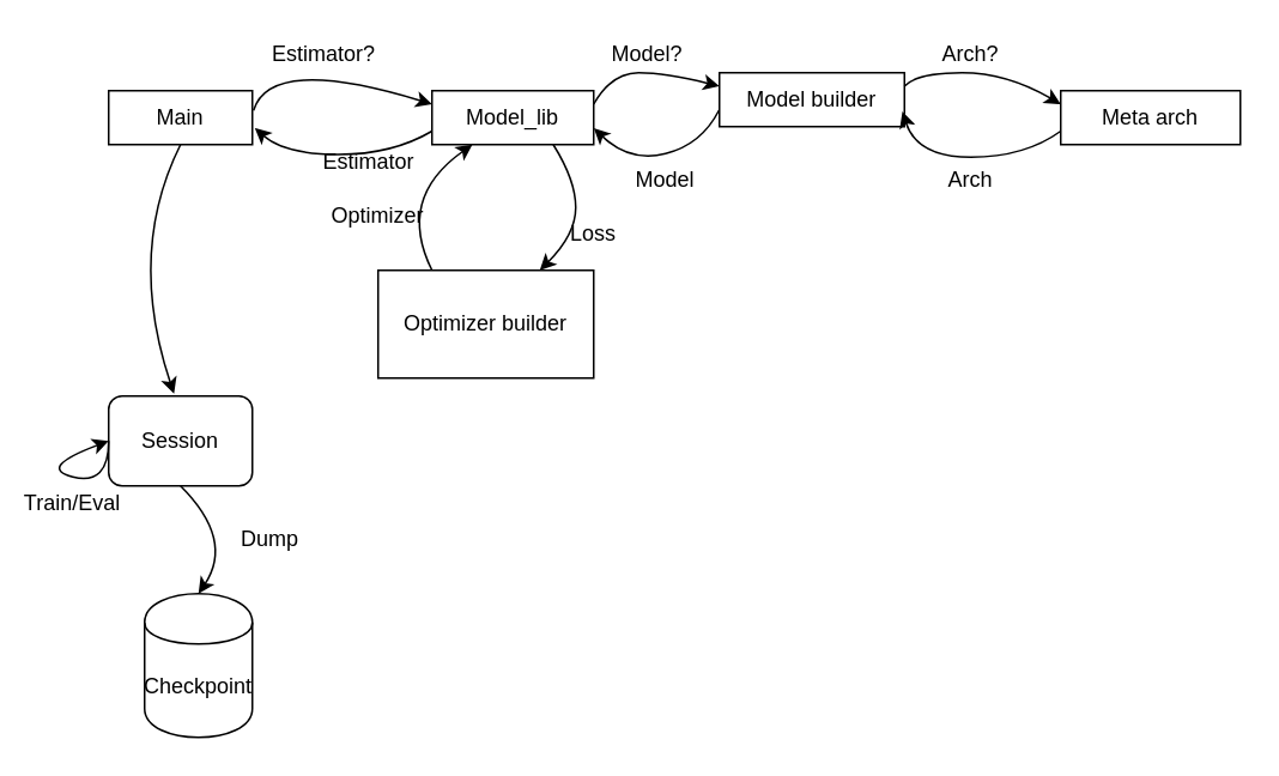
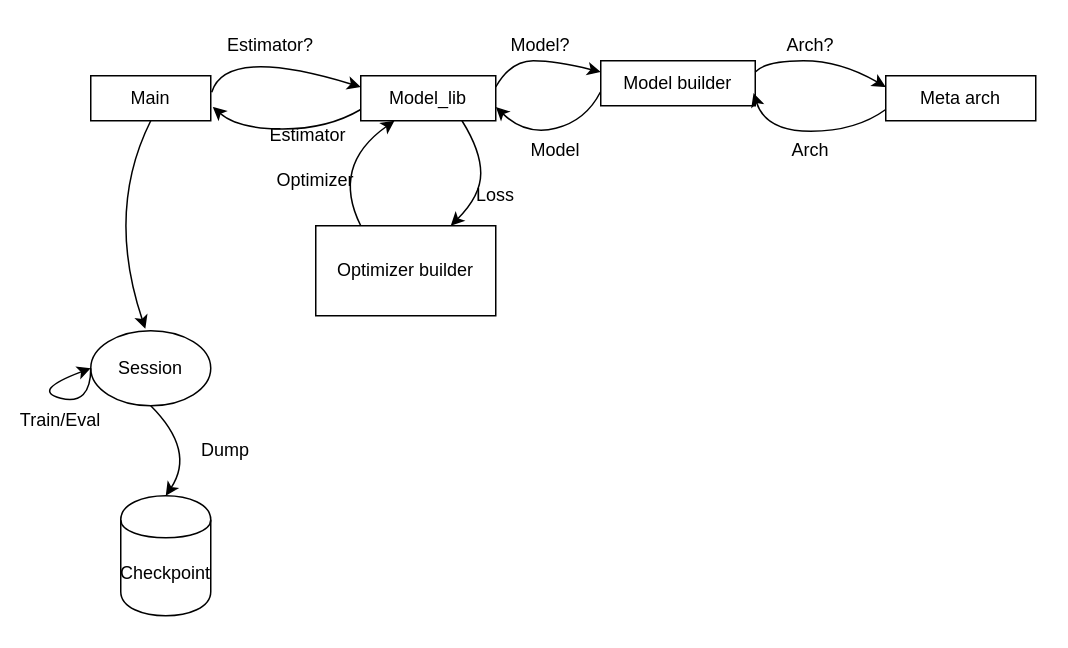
  <mxCell id="0" />
  <mxCell id="1" parent="0" />
  <mxCell id="2" value="Main&lt;br&gt;" style="rounded=0;whiteSpace=wrap;html=1;" vertex="1" parent="1"><mxGeometry x="60" y="50" width="80" height="30" as="geometry" /></mxCell>
  <mxCell id="3" value="Model_lib" style="rounded=0;whiteSpace=wrap;html=1;" vertex="1" parent="1"><mxGeometry x="240" y="50" width="90" height="30" as="geometry" /></mxCell>
  <mxCell id="4" value="Model builder" style="rounded=0;whiteSpace=wrap;html=1;" vertex="1" parent="1"><mxGeometry x="400" y="40" width="103" height="30" as="geometry" /></mxCell>
  <mxCell id="5" value="Meta arch&lt;br&gt;" style="rounded=0;whiteSpace=wrap;html=1;" vertex="1" parent="1"><mxGeometry x="590" y="50" width="100" height="30" as="geometry" /></mxCell>
  <mxCell id="6" value="Optimizer builder" style="rounded=0;whiteSpace=wrap;html=1;" vertex="1" parent="1"><mxGeometry x="210" y="150" width="120" height="60" as="geometry" /></mxCell>
  <mxCell id="7" value="" style="curved=1;endArrow=classic;html=1;exitX=1.008;exitY=0.367;exitDx=0;exitDy=0;entryX=0;entryY=0.25;entryDx=0;entryDy=0;exitPerimeter=0;" edge="1" parent="1" source="2" target="3"><mxGeometry width="50" height="50" relative="1" as="geometry"><mxPoint x="150" y="80" as="sourcePoint" /><mxPoint x="200" y="30" as="targetPoint" /><Array as="points"><mxPoint x="150" y="30" /></Array></mxGeometry></mxCell>
  <mxCell id="8" value="Estimator?" style="text;html=1;strokeColor=none;fillColor=none;align=center;verticalAlign=middle;whiteSpace=wrap;rounded=0;" vertex="1" parent="1"><mxGeometry x="160" y="20" width="40" height="20" as="geometry" /></mxCell>
  <mxCell id="9" value="" style="curved=1;endArrow=classic;html=1;exitX=1;exitY=0.25;exitDx=0;exitDy=0;entryX=0;entryY=0.25;entryDx=0;entryDy=0;" edge="1" parent="1" source="3" target="4"><mxGeometry width="50" height="50" relative="1" as="geometry"><mxPoint x="340" y="90" as="sourcePoint" /><mxPoint x="390" y="40" as="targetPoint" /><Array as="points"><mxPoint x="340" y="40" /><mxPoint x="370" y="40" /></Array></mxGeometry></mxCell>
  <mxCell id="10" value="" style="curved=1;endArrow=classic;html=1;exitX=1;exitY=0.25;exitDx=0;exitDy=0;entryX=0;entryY=0.25;entryDx=0;entryDy=0;" edge="1" parent="1" source="4" target="5"><mxGeometry width="50" height="50" relative="1" as="geometry"><mxPoint x="416" y="68" as="sourcePoint" /><mxPoint x="486" y="68" as="targetPoint" /><Array as="points"><mxPoint x="510" y="40" /><mxPoint x="560" y="40" /></Array></mxGeometry></mxCell>
  <mxCell id="11" value="" style="curved=1;endArrow=classic;html=1;exitX=0;exitY=0.75;exitDx=0;exitDy=0;entryX=0.989;entryY=0.719;entryDx=0;entryDy=0;entryPerimeter=0;" edge="1" parent="1" source="5" target="4"><mxGeometry width="50" height="50" relative="1" as="geometry"><mxPoint x="590" y="65" as="sourcePoint" /><mxPoint x="520" y="73" as="targetPoint" /><Array as="points"><mxPoint x="570" y="87" /><mxPoint x="510" y="87" /></Array></mxGeometry></mxCell>
  <mxCell id="12" value="" style="curved=1;endArrow=classic;html=1;exitX=-0.002;exitY=0.694;exitDx=0;exitDy=0;entryX=1.001;entryY=0.694;entryDx=0;entryDy=0;entryPerimeter=0;exitPerimeter=0;" edge="1" parent="1" source="4" target="3"><mxGeometry width="50" height="50" relative="1" as="geometry"><mxPoint x="418.068" y="91.053" as="sourcePoint" /><mxPoint x="329.913" y="90.083" as="targetPoint" /><Array as="points"><mxPoint x="390" y="80" /><mxPoint x="350" y="90" /></Array></mxGeometry></mxCell>
  <mxCell id="13" value="" style="curved=1;endArrow=classic;html=1;exitX=0;exitY=0.75;exitDx=0;exitDy=0;entryX=1.017;entryY=0.694;entryDx=0;entryDy=0;entryPerimeter=0;" edge="1" parent="1" source="3" target="2"><mxGeometry width="50" height="50" relative="1" as="geometry"><mxPoint x="238.068" y="71.053" as="sourcePoint" /><mxPoint x="149.913" y="70.083" as="targetPoint" /><Array as="points"><mxPoint x="218" y="85.5" /><mxPoint x="158" y="85.5" /></Array></mxGeometry></mxCell>
  <mxCell id="14" value="Model?" style="text;html=1;strokeColor=none;fillColor=none;align=center;verticalAlign=middle;whiteSpace=wrap;rounded=0;" vertex="1" parent="1"><mxGeometry x="340" y="20" width="40" height="20" as="geometry" /></mxCell>
  <mxCell id="15" value="Arch?" style="text;html=1;strokeColor=none;fillColor=none;align=center;verticalAlign=middle;whiteSpace=wrap;rounded=0;" vertex="1" parent="1"><mxGeometry x="520" y="20" width="40" height="20" as="geometry" /></mxCell>
  <mxCell id="16" value="Arch&lt;br&gt;" style="text;html=1;strokeColor=none;fillColor=none;align=center;verticalAlign=middle;whiteSpace=wrap;rounded=0;" vertex="1" parent="1"><mxGeometry x="520" y="90" width="40" height="20" as="geometry" /></mxCell>
  <mxCell id="17" value="Model" style="text;html=1;strokeColor=none;fillColor=none;align=center;verticalAlign=middle;whiteSpace=wrap;rounded=0;" vertex="1" parent="1"><mxGeometry x="350" y="90" width="40" height="20" as="geometry" /></mxCell>
  <mxCell id="18" value="" style="curved=1;endArrow=classic;html=1;exitX=0.75;exitY=1;exitDx=0;exitDy=0;entryX=0.75;entryY=0;entryDx=0;entryDy=0;" edge="1" parent="1" source="3" target="6"><mxGeometry width="50" height="50" relative="1" as="geometry"><mxPoint x="340" y="190" as="sourcePoint" /><mxPoint x="390" y="140" as="targetPoint" /><Array as="points"><mxPoint x="320" y="100" /><mxPoint x="320" y="130" /></Array></mxGeometry></mxCell>
  <mxCell id="19" value="Loss" style="text;html=1;strokeColor=none;fillColor=none;align=center;verticalAlign=middle;whiteSpace=wrap;rounded=0;" vertex="1" parent="1"><mxGeometry x="310" y="120" width="40" height="20" as="geometry" /></mxCell>
  <mxCell id="20" value="" style="curved=1;endArrow=classic;html=1;entryX=0.25;entryY=1;entryDx=0;entryDy=0;exitX=0.25;exitY=0;exitDx=0;exitDy=0;" edge="1" parent="1" source="6" target="3"><mxGeometry width="50" height="50" relative="1" as="geometry"><mxPoint x="180" y="180" as="sourcePoint" /><mxPoint x="230" y="130" as="targetPoint" /><Array as="points"><mxPoint x="220" y="110" /></Array></mxGeometry></mxCell>
  <mxCell id="21" value="Optimizer" style="text;html=1;strokeColor=none;fillColor=none;align=center;verticalAlign=middle;whiteSpace=wrap;rounded=0;" vertex="1" parent="1"><mxGeometry x="190" y="110" width="40" height="20" as="geometry" /></mxCell>
  <mxCell id="22" value="Estimator" style="text;html=1;strokeColor=none;fillColor=none;align=center;verticalAlign=middle;whiteSpace=wrap;rounded=0;" vertex="1" parent="1"><mxGeometry x="185" y="80" width="40" height="20" as="geometry" /></mxCell>
- <mxCell id="23" value="Session" style="whiteSpace=wrap;html=1;rounded=1;" vertex="1" parent="1"><mxGeometry x="60" y="220" width="80" height="50" as="geometry" /></mxCell>
+ <mxCell id="23" value="Session" style="ellipse;whiteSpace=wrap;html=1;" vertex="1" parent="1"><mxGeometry x="60" y="220" width="80" height="50" as="geometry" /></mxCell>
  <mxCell id="24" value="" style="curved=1;endArrow=classic;html=1;entryX=0.455;entryY=-0.026;entryDx=0;entryDy=0;entryPerimeter=0;exitX=0.5;exitY=1;exitDx=0;exitDy=0;" edge="1" parent="1" source="2" target="23"><mxGeometry width="50" height="50" relative="1" as="geometry"><mxPoint x="20" y="190" as="sourcePoint" /><mxPoint x="70" y="140" as="targetPoint" /><Array as="points"><mxPoint x="70" y="140" /></Array></mxGeometry></mxCell>
  <mxCell id="25" value="" style="curved=1;endArrow=classic;html=1;entryX=0;entryY=0.5;entryDx=0;entryDy=0;exitX=0;exitY=0.5;exitDx=0;exitDy=0;" edge="1" parent="1" source="23" target="23"><mxGeometry width="50" height="50" relative="1" as="geometry"><mxPoint x="-10" y="310" as="sourcePoint" /><mxPoint x="40" y="260" as="targetPoint" /><Array as="points"><mxPoint x="60" y="270" /><mxPoint x="20" y="260" /></Array></mxGeometry></mxCell>
  <mxCell id="26" value="Train/Eval&lt;br&gt;" style="text;html=1;strokeColor=none;fillColor=none;align=center;verticalAlign=middle;whiteSpace=wrap;rounded=0;" vertex="1" parent="1"><mxGeometry x="20" y="270" width="40" height="20" as="geometry" /></mxCell>
  <mxCell id="27" value="Checkpoint" style="shape=cylinder;whiteSpace=wrap;html=1;boundedLbl=1;backgroundOutline=1;" vertex="1" parent="1"><mxGeometry x="80" y="330" width="60" height="80" as="geometry" /></mxCell>
  <mxCell id="28" value="" style="curved=1;endArrow=classic;html=1;entryX=0.5;entryY=0;entryDx=0;entryDy=0;exitX=0.5;exitY=1;exitDx=0;exitDy=0;" edge="1" parent="1" source="23" target="27"><mxGeometry width="50" height="50" relative="1" as="geometry"><mxPoint x="190" y="360" as="sourcePoint" /><mxPoint x="240" y="310" as="targetPoint" /><Array as="points"><mxPoint x="130" y="300" /></Array></mxGeometry></mxCell>
  <mxCell id="29" value="Dump&lt;br&gt;" style="text;html=1;strokeColor=none;fillColor=none;align=center;verticalAlign=middle;whiteSpace=wrap;rounded=0;" vertex="1" parent="1"><mxGeometry x="130" y="290" width="40" height="20" as="geometry" /></mxCell>
